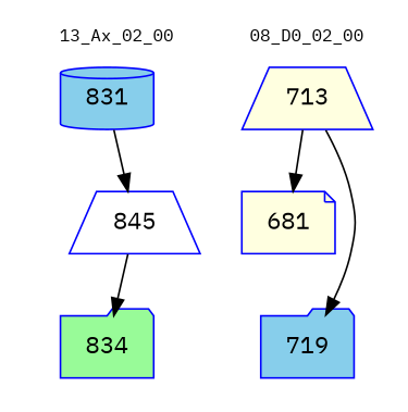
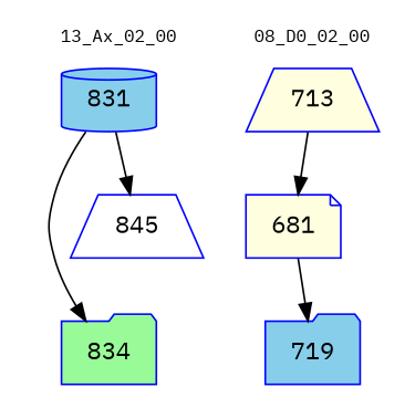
  digraph {
    fontname="IBM Plex Mono"
    node [color=blue fillcolor=skyblue fontname="IBM Plex Mono" shape=folder style=filled]
    edge [color=black fontname="IBM Plex Mono"]
    n1 [label=831 shape=cylinder]
    n2 [fillcolor=palegreen label=834]
    n3 [fillcolor=white label=845 shape=trapezium]
    n4 [fillcolor=lightyellow label=713 shape=trapezium]
    n5 [fillcolor=lightyellow label=681 shape=note]
    n6 [label=719]
    subgraph cluster_1 {
      color=white
      fontsize=10
      label="13_Ax_02_00"
      n1
      n2
      n3
    }
    subgraph cluster_2 {
      color=white
      fontsize=10
      label="08_D0_02_00"
      n4
      n5
      n6
    }
-   n3 -> n2
+   n1 -> n2
    n1 -> n3
    n4 -> n5
-   n4 -> n6
+   n5 -> n6
  }
